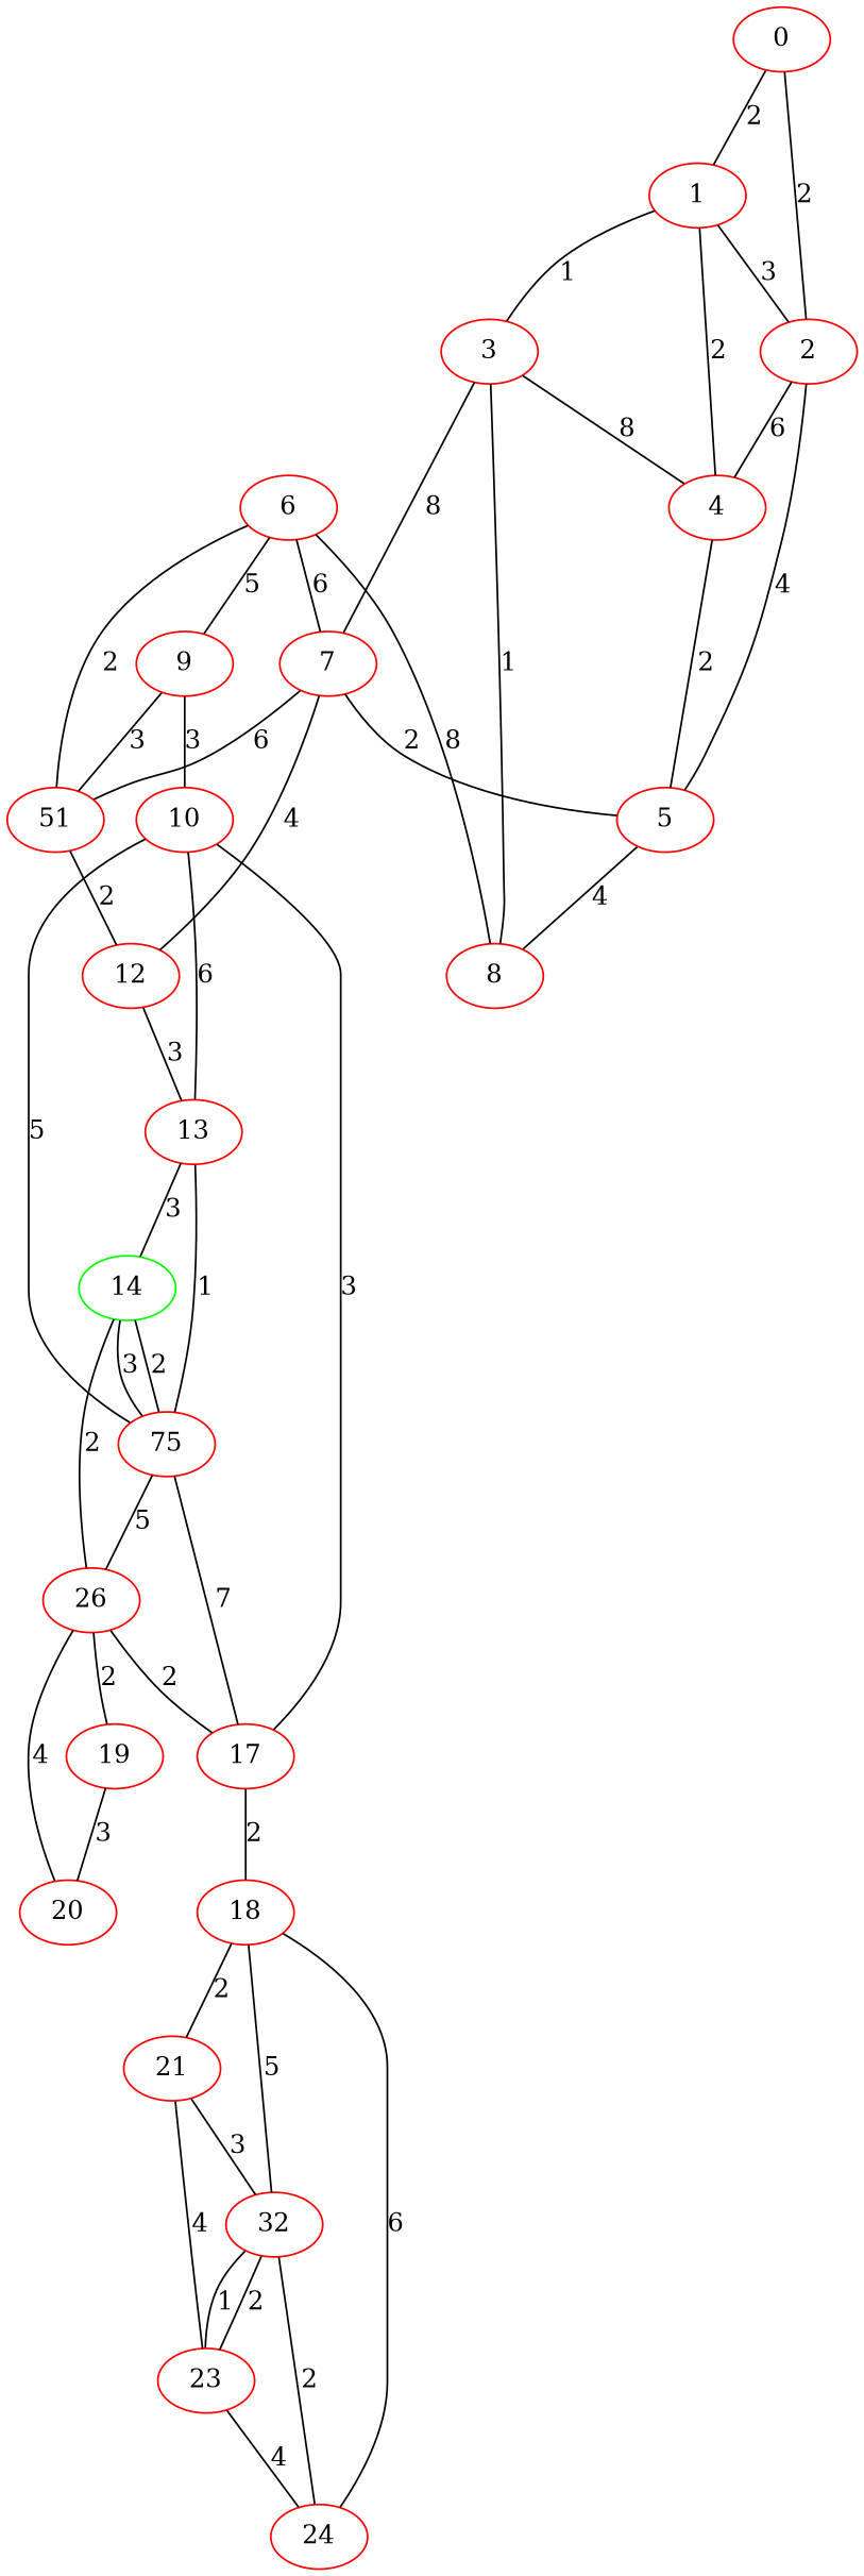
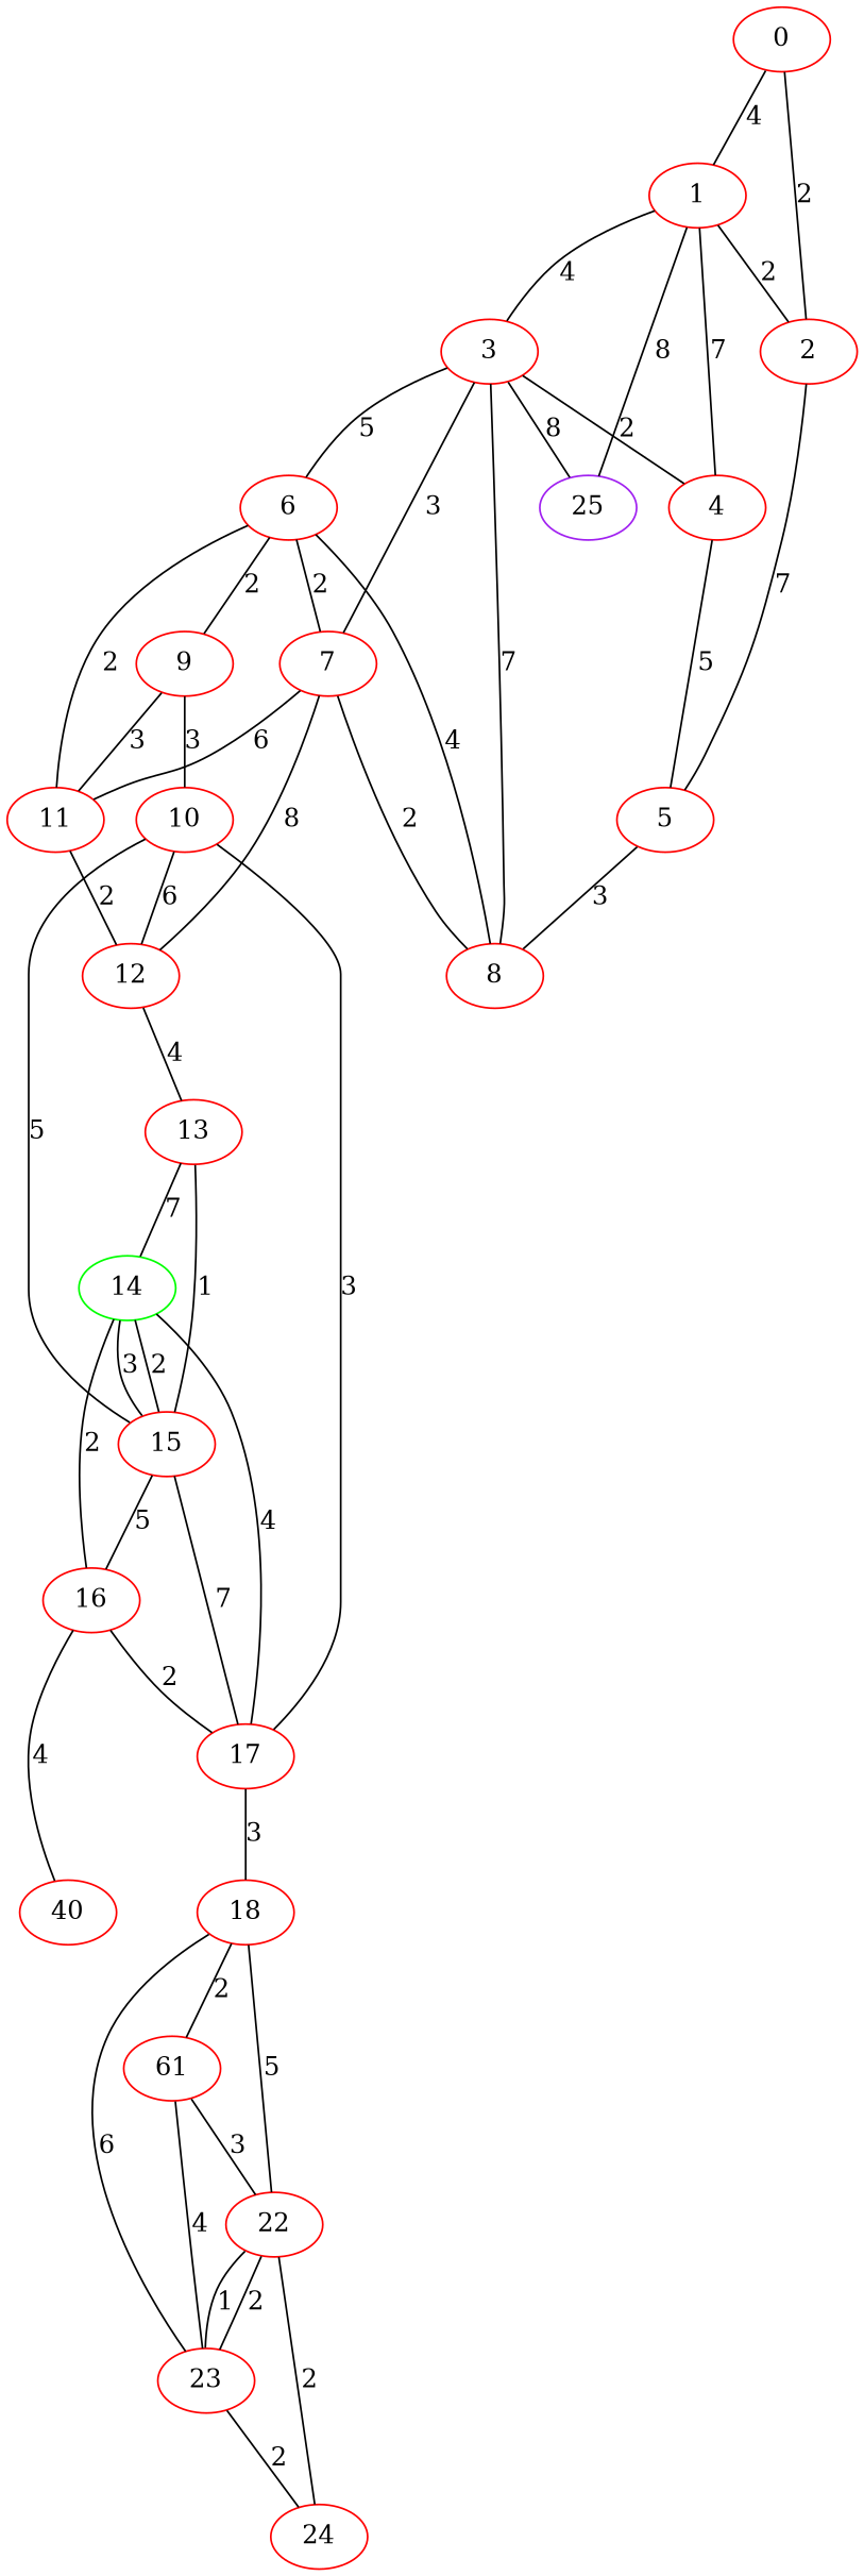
  graph {
    node [color=red weight=1]
    0
    1
    2
    3
    4
+   25 [color=purple weight=4]
    5
    6
    7
    8
    9
-   11 [label=51]
+   11
    12
    10
    13
-   15 [label=75]
+   15
    17
    14 [color=green weight=2]
-   16 [label=26]
-   19
-   20
+   16
+   20 [label=40]
    18
-   21
-   22 [label=32]
+   21 [label=61]
+   22
    23
    24
-   0 -- 1 [label=2]
+   0 -- 1 [label=4]
    0 -- 2 [label=2]
-   1 -- 2 [label=3]
-   1 -- 3 [label=1]
-   1 -- 4 [label=2]
-   2 -- 4 [label=6]
-   2 -- 5 [label=4]
-   3 -- 4 [label=8]
-   3 -- 7 [label=8]
-   3 -- 8 [label=1]
-   4 -- 5 [label=2]
-   5 -- 8 [label=4]
-   6 -- 7 [label=6]
-   6 -- 8 [label=8]
-   6 -- 9 [label=5]
+   1 -- 2 [label=2]
+   1 -- 3 [label=4]
+   1 -- 4 [label=7]
+   1 -- 25 [label=8]
+   2 -- 5 [label=7]
+   3 -- 4 [label=2]
+   3 -- 25 [label=8]
+   3 -- 6 [label=5]
+   3 -- 7 [label=3]
+   3 -- 8 [label=7]
+   4 -- 5 [label=5]
+   5 -- 8 [label=3]
+   6 -- 7 [label=2]
+   6 -- 8 [label=4]
+   6 -- 9 [label=2]
    6 -- 11 [label=2]
-   7 -- 5 [label=2]
+   7 -- 8 [label=2]
    7 -- 11 [label=6]
-   7 -- 12 [label=4]
+   7 -- 12 [label=8]
    9 -- 11 [label=3]
    9 -- 10 [label=3]
    11 -- 12 [label=2]
-   12 -- 13 [label=3]
-   10 -- 13 [label=6]
+   12 -- 13 [label=4]
+   10 -- 12 [label=6]
    10 -- 15 [label=5]
    10 -- 17 [label=3]
    13 -- 15 [label=1]
-   13 -- 14 [label=3]
+   13 -- 14 [label=7]
    15 -- 17 [label=7]
    15 -- 16 [label=5]
-   17 -- 18 [label=2]
+   17 -- 18 [label=3]
    14 -- 15 [label=3]
    14 -- 15 [label=2]
+   14 -- 17 [label=4]
    14 -- 16 [label=2]
    16 -- 17 [label=2]
-   16 -- 19 [label=2]
    16 -- 20 [label=4]
-   19 -- 20 [label=3]
    18 -- 21 [label=2]
    18 -- 22 [label=5]
-   18 -- 24 [label=6]
+   18 -- 23 [label=6]
    21 -- 22 [label=3]
    21 -- 23 [label=4]
    22 -- 23 [label=1]
    22 -- 23 [label=2]
    22 -- 24 [label=2]
-   23 -- 24 [label=4]
+   23 -- 24 [label=2]
  }
